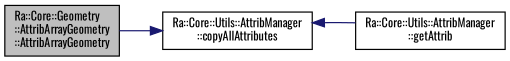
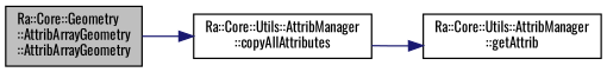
  digraph {
    fontname=Oswald
    rankdir=LR
    node [color=black fillcolor=white fontname=Oswald fontsize=10 shape=record style=filled]
    edge [color=midnightblue fontname=Oswald fontsize=10 labelfontname=Helvetica labelfontsize=10 style=solid]
    n1 [fillcolor=grey75 fontcolor=black height=0.2 label="Ra::Core::Geometry\l::AttribArrayGeometry\l::AttribArrayGeometry" width=0.4]
    n2 [height=0.2 label="Ra::Core::Utils::AttribManager\l::copyAllAttributes" width=0.4]
    n3 [height=0.2 label="Ra::Core::Utils::AttribManager\l::getAttrib" width=0.4]
    n1 -> n2
-   n3 -> n2
+   n2 -> n3
  }
